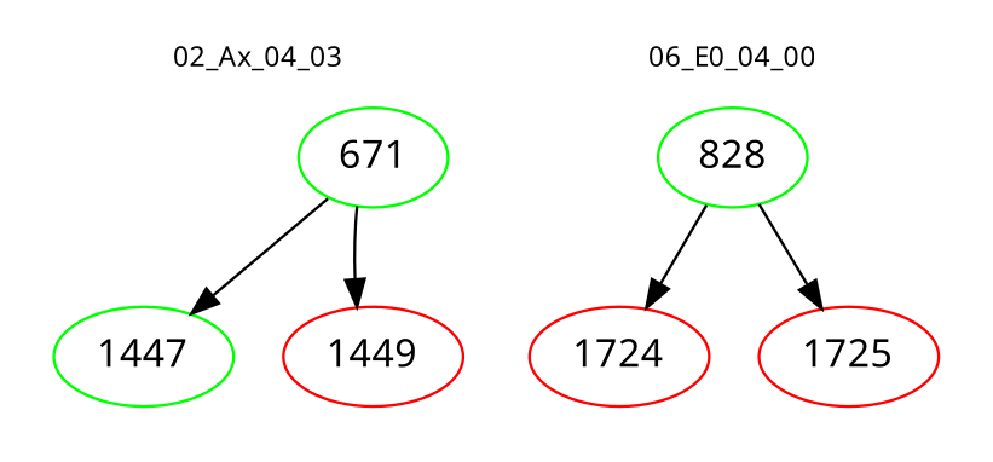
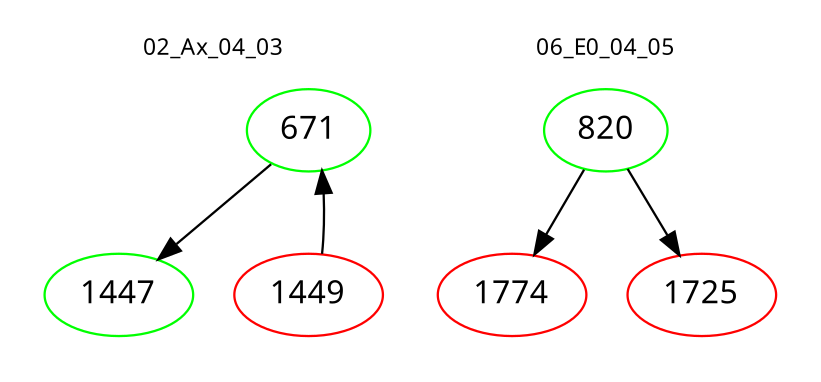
  digraph {
    fontname="Noto Sans"
    node [color=green fontname="Noto Sans"]
    edge [color=black fontname="Noto Sans"]
    n1 [label=671]
    n2 [label=1447]
    n3 [color=red label=1449]
-   n4 [label=828]
-   n5 [color=red label=1724]
+   n4 [label=820]
+   n5 [color=red label=1774]
    n6 [color=red label=1725]
    subgraph cluster_1 {
      color=white
      fontsize=10
      label="02_Ax_04_03"
      n1
      n2
      n3
    }
    subgraph cluster_2 {
      color=white
      fontsize=10
-     label="06_E0_04_00"
+     label="06_E0_04_05"
      n4
      n5
      n6
    }
    n1 -> n2
-   n1 -> n3
+   n3 -> n1
    n4 -> n5
    n4 -> n6
  }
